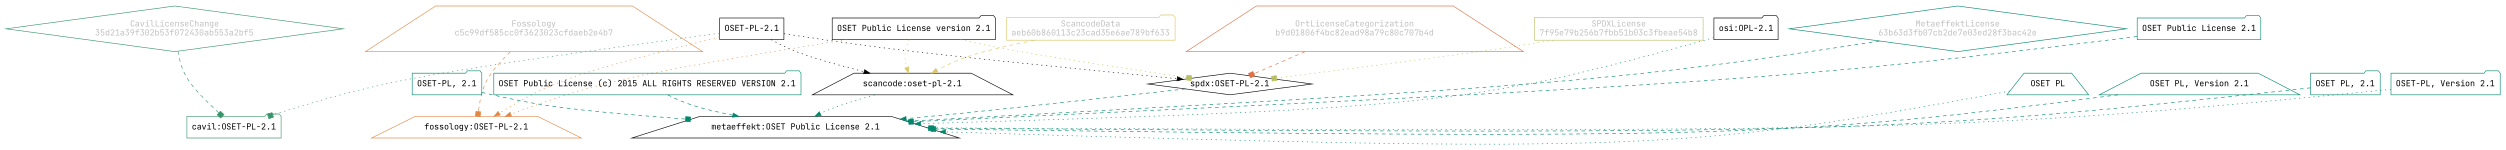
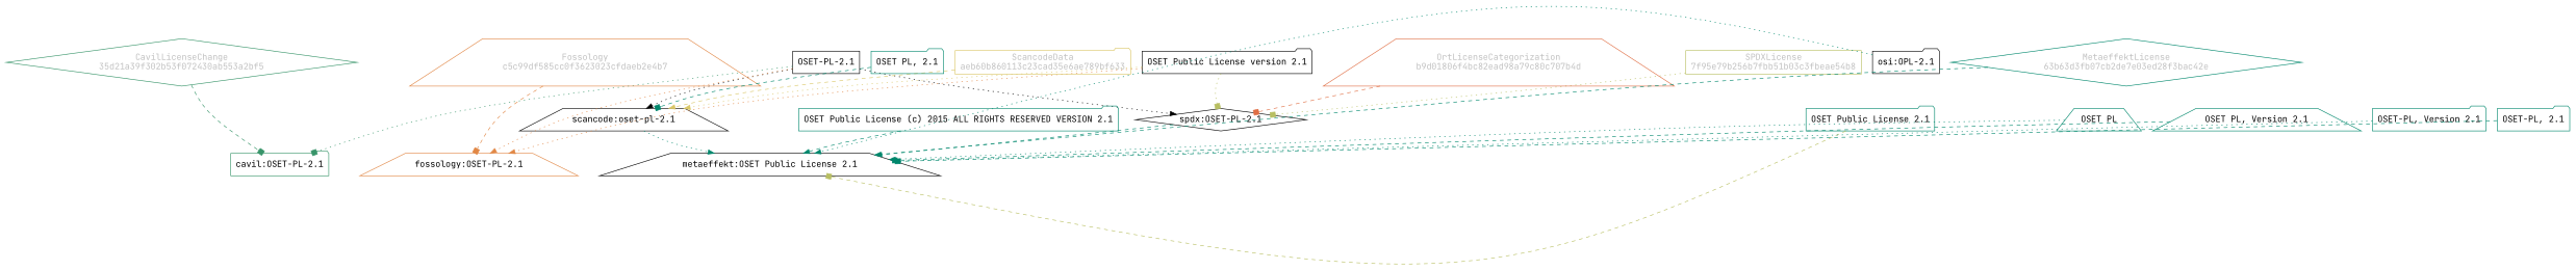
  strict digraph {
    fontname="JetBrains Mono"
    splines=curved
    node [color="#00876c" fontname="JetBrains Mono" shape=folder]
    edge [arrowhead=normal color="#00876c" fontname="JetBrains Mono" style=dotted weight=0.5]
    n1 [color="#b8bf62" fillcolor="beige;1" fontcolor=gray label="SPDXLicense\n7f95e79b256b7fbb51b03c3fbeae54b8" shape=box]
    n2 [label="spdx:OSET-PL-2.1" shape=diamond color=""]
    n3 [color=black label="metaeffekt:OSET Public License 2.1" shape=trapezium]
    n4 [label="OSET-PL-2.1" shape=box color=""]
    n5 [label="scancode:oset-pl-2.1" shape=trapezium color=""]
    n6 [color="#e18745" label="fossology:OSET-PL-2.1" shape=trapezium]
    n7 [color="#379469" label="cavil:OSET-PL-2.1"]
    n8 [label="OSET Public License version 2.1" color=""]
    n9 [label="osi:OPL-2.1" color=""]
    n10 [color="#dac767" fillcolor="beige;1" fontcolor=gray label="ScancodeData\naeb60b860113c23cad35e6ae789bf633"]
    n11 [color="#e18745" fillcolor="beige;1" fontcolor=gray label="Fossology\nc5c99df585cc0f3623023cfdaeb2e4b7" shape=trapezium]
    n12 [color="#e06f45" fillcolor="beige;1" fontcolor=gray label="OrtLicenseCategorization\nb9d01806f4bc82ead98a79c80c707b4d" shape=trapezium]
    n13 [color="#379469" fillcolor="beige;1" fontcolor=gray label="CavilLicenseChange\n35d21a39f302b53f072430ab553a2bf5" shape=diamond]
    n14 [fillcolor="beige;1" fontcolor=gray label="MetaeffektLicense\n63b63d3fb07cb2de7e03ed28f3bac42e" shape=diamond]
    n15 [label="OSET Public License 2.1"]
    n16 [label="OSET PL" shape=trapezium]
    n17 [label="OSET PL, Version 2.1" shape=trapezium]
    n18 [label="OSET PL, 2.1"]
    n19 [label="OSET-PL, Version 2.1"]
    n20 [label="OSET-PL, 2.1"]
    n21 [label="OSET Public License (c) 2015 ALL RIGHTS RESERVED VERSION 2.1"]
    n1 -> n2 [arrowhead=box color="#b8bf62"]
    n2 -> n3 [style=dashed weight=0.7]
    n4 -> n2 [weight=0.7 color=""]
    n4 -> n5 [weight=0.7 color=""]
    n4 -> n6 [color="#e18745" weight=0.7]
    n4 -> n7 [arrowhead=box color="#379469" weight=0.7]
    n5 -> n3
    n8 -> n2 [arrowhead=box color="#b8bf62" weight=0.7]
    n8 -> n5 [color="#dac767" weight=0.7]
    n8 -> n6 [color="#e18745" weight=0.7]
    n9 -> n3
    n10 -> n5 [color="#dac767" style=dashed]
    n11 -> n6 [arrowhead=box color="#e18745" style=dashed]
    n12 -> n2 [arrowhead=box color="#e06f45" style=dashed]
    n13 -> n7 [arrowhead=box color="#379469" style=dashed]
    n14 -> n3 [style=dashed]
-   n15 -> n3 [arrowhead=box style=dashed weight=0.7]
+   n15 -> n3 [arrowhead=box color="#b8bf62" style=dashed weight=0.7]
    n16 -> n3
    n17 -> n3 [arrowhead=box style=dashed]
-   n18 -> n3 [arrowhead=box style=dashed]
+   n18 -> n5 [arrowhead=box style=dashed]
    n19 -> n3
    n20 -> n3 [arrowhead=box style=dashed]
    n21 -> n3 [style=dashed]
  }
